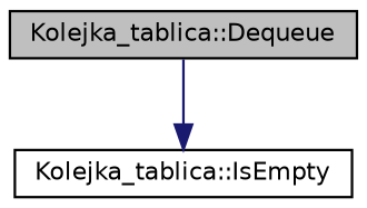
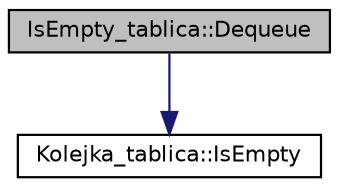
  digraph {
    rankdir=TB
    node [color=black fontname=Helvetica fontsize=10 shape=record style=filled]
-   n1 [fillcolor=grey75 fontcolor=black height=0.2 label="Kolejka_tablica::Dequeue" width=0.4]
+   n1 [fillcolor=grey75 fontcolor=black height=0.2 label="IsEmpty_tablica::Dequeue" width=0.4]
    n2 [fillcolor=white height=0.2 label="Kolejka_tablica::IsEmpty" width=0.4]
    n1 -> n2 [color=midnightblue fontname=Helvetica fontsize=10 labelfontname=Helvetica labelfontsize=10 style=solid]
  }
